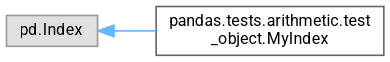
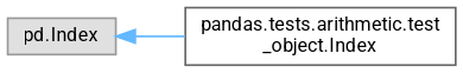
  digraph {
    rankdir=LR
    fontname=Roboto
    node [fontname=Roboto fontsize=10 shape=box style=filled]
    n1 [color=grey60 fillcolor="#E0E0E0" height=0.2 label="pd.Index" width=0.4]
-   n2 [color=grey40 fillcolor=white height=0.2 label="pandas.tests.arithmetic.test\l_object.MyIndex" width=0.4]
+   n2 [color=grey40 fillcolor=white height=0.2 label="pandas.tests.arithmetic.test\l_object.Index" width=0.4]
    n1 -> n2 [color=steelblue1 dir=back fontname=Roboto fontsize=10 labelfontname=Helvetica labelfontsize=10 style=solid]
  }
